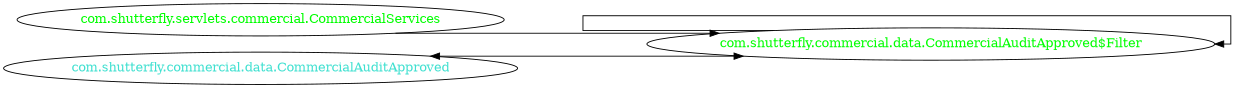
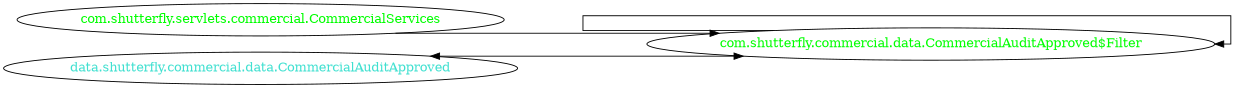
  digraph {
    concentrate=true
    rankdir=LR
    ranksep=2.0
    splines=ortho
    node [fontcolor=green]
    "com.shutterfly.commercial.data.CommercialAuditApproved$Filter"
    "com.shutterfly.servlets.commercial.CommercialServices"
-   "com.shutterfly.commercial.data.CommercialAuditApproved" [fontcolor=turquoise]
+   "com.shutterfly.commercial.data.CommercialAuditApproved" [fontcolor=turquoise label="data.shutterfly.commercial.data.CommercialAuditApproved"]
    "com.shutterfly.commercial.data.CommercialAuditApproved$Filter" -> "com.shutterfly.commercial.data.CommercialAuditApproved$Filter"
    "com.shutterfly.servlets.commercial.CommercialServices" -> "com.shutterfly.commercial.data.CommercialAuditApproved$Filter"
    "com.shutterfly.commercial.data.CommercialAuditApproved" -> "com.shutterfly.commercial.data.CommercialAuditApproved$Filter" [dir=both]
  }
